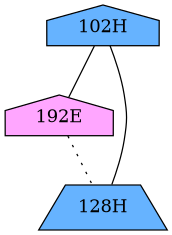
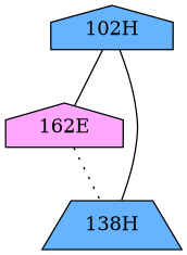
  graph {
    node [fillcolor="#66B3FF" shape=house style=radial]
    edge [penwidth=1]
    n1 [label="102H"]
-   "162E" [fillcolor="#FFA6FF" label="192E"]
-   "128H" [shape=trapezium]
+   "162E" [fillcolor="#FFA6FF"]
+   "128H" [shape=trapezium label="138H"]
    n1 -- "162E" [style=solid]
    n1 -- "128H" [style=bold]
    "162E" -- "128H" [style=dotted]
  }
